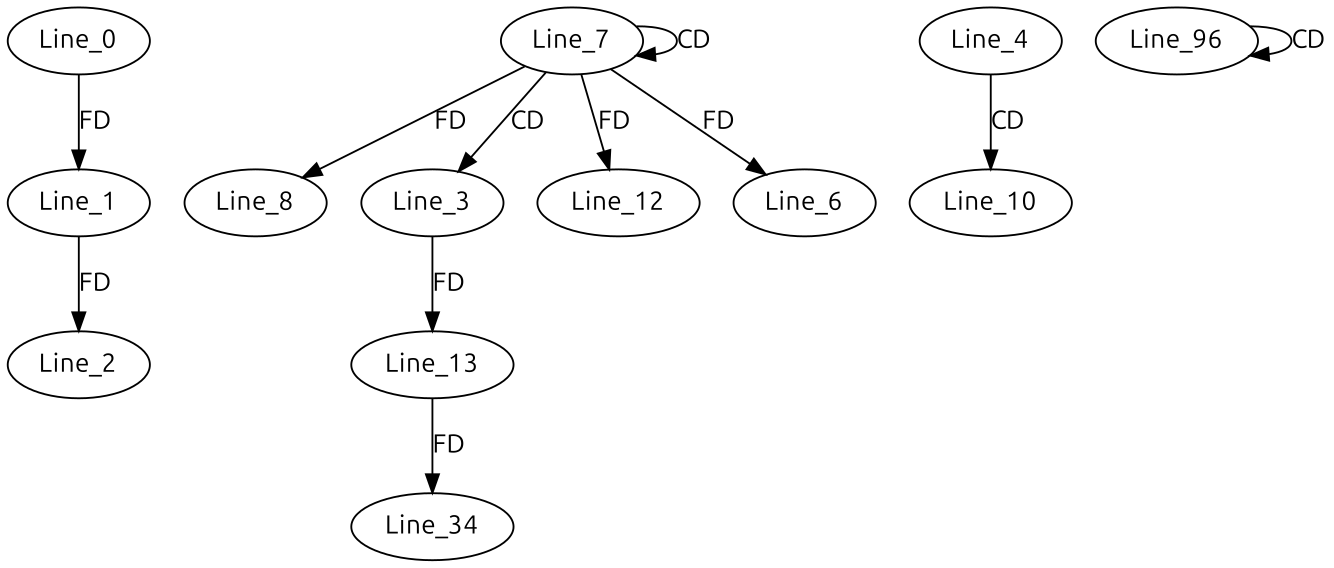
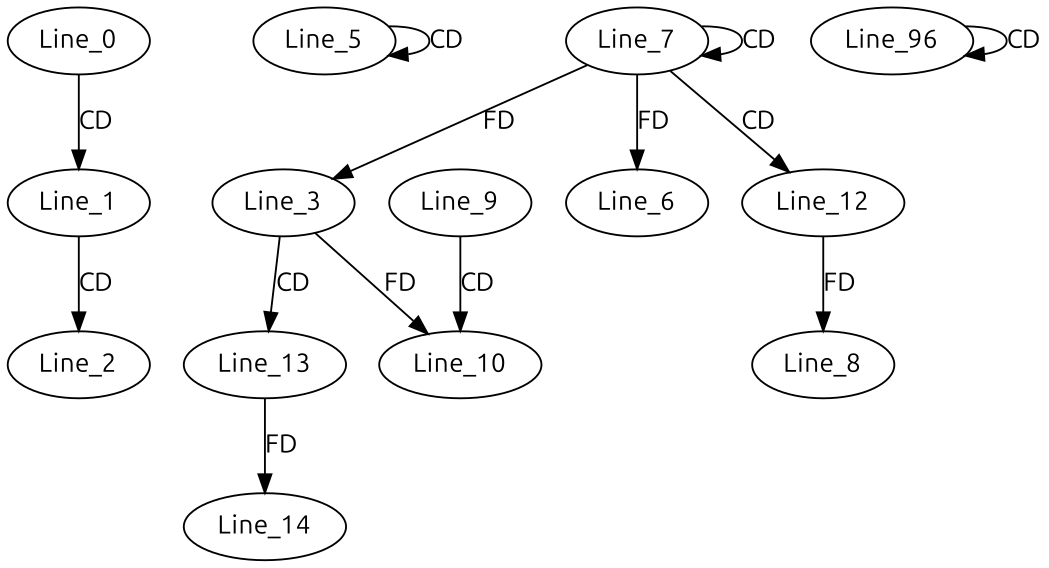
  digraph {
    fontname=Ubuntu
    node [fontname=Ubuntu]
    edge [fontname=Ubuntu]
    Line_0
    Line_1
    Line_2
+   Line_5
    Line_7
    Line_8
    n7 [label=Line_3]
    Line_12
    Line_6
    Line_10
    Line_13
-   Line_14 [label=Line_34]
-   Line_4
+   Line_14
+   Line_4 [label=Line_9]
    n14 [label=Line_96]
-   Line_0 -> Line_1 [label=FD]
-   Line_1 -> Line_2 [label=FD]
+   Line_0 -> Line_1 [label=CD]
+   Line_1 -> Line_2 [label=CD]
+   Line_5 -> Line_5 [label=CD]
    Line_7 -> Line_7 [label=CD]
-   Line_7 -> Line_8 [label=FD]
-   Line_7 -> n7 [label=CD]
-   Line_7 -> Line_12 [label=FD]
+   Line_12 -> Line_8 [label=FD]
+   Line_7 -> n7 [label=FD]
+   Line_7 -> Line_12 [label=CD]
    Line_7 -> Line_6 [label=FD]
-   n7 -> Line_13 [label=FD]
+   n7 -> Line_10 [label=FD]
+   n7 -> Line_13 [label=CD]
    Line_13 -> Line_14 [label=FD]
    Line_4 -> Line_10 [label=CD]
    n14 -> n14 [label=CD]
  }
